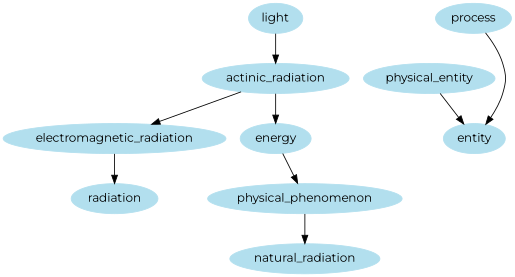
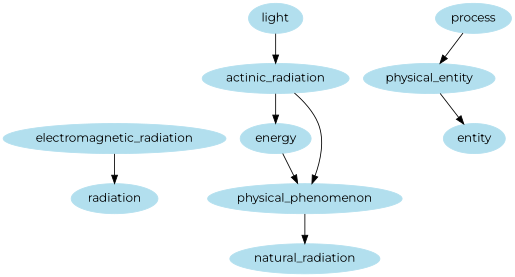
  digraph {
    fontname=Montserrat
    node [color=lightblue2 fontname=Montserrat style=filled]
    edge [fontname=Montserrat]
    light
    actinic_radiation
    electromagnetic_radiation
    energy
    radiation
    physical_phenomenon
    n7 [label=natural_radiation]
    process
    physical_entity
    entity
    light -> actinic_radiation
-   actinic_radiation -> electromagnetic_radiation
+   actinic_radiation -> physical_phenomenon
    actinic_radiation -> energy
    electromagnetic_radiation -> radiation
    energy -> physical_phenomenon
    physical_phenomenon -> n7
-   process -> entity
+   process -> physical_entity
    physical_entity -> entity
  }
